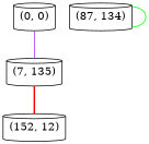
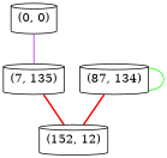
  graph {
    node [shape=cylinder]
    edge [color=red style=solid weight=1]
    "(0, 0)"
    "(7, 135)"
    "(152, 12)"
    n4 [label="(87, 134)"]
    "(0, 0)" -- "(7, 135)" [color=purple weight=4]
    "(7, 135)" -- "(152, 12)" [style=bold]
+   n4 -- "(152, 12)" [style=bold]
    n4 -- n4 [color=green weight=2]
  }
